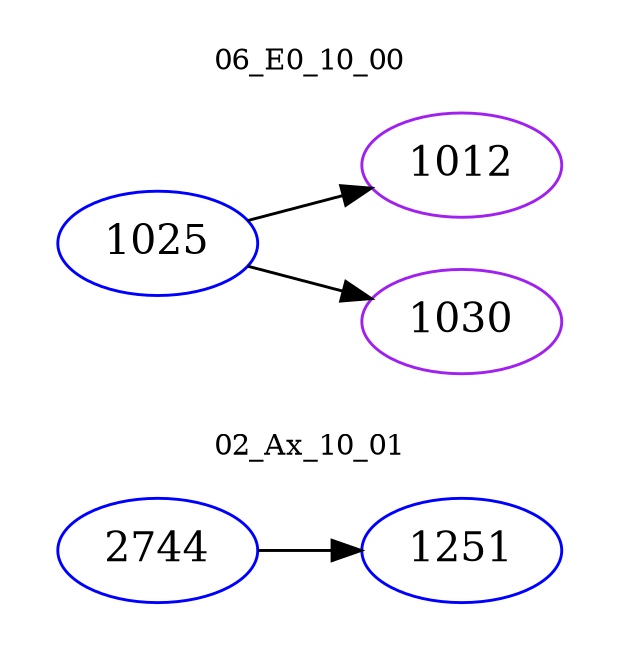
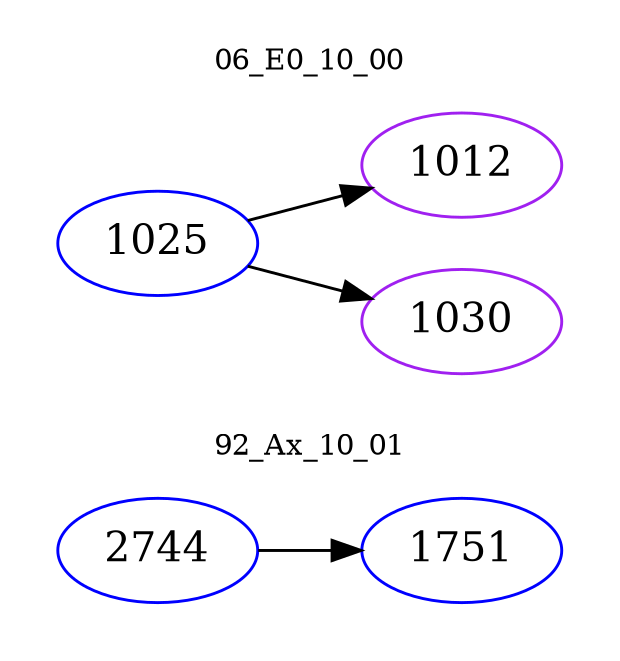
  digraph {
    rankdir=LR
    node [color=blue]
    edge [color=black]
    n1 [label=2744]
-   n2 [label=1251]
+   n2 [label=1751]
    n3 [label=1025]
    n4 [color=purple label=1030]
    n5 [color=purple label=1012]
    subgraph cluster_1 {
      color=white
      fontsize=10
-     label="02_Ax_10_01"
+     label="92_Ax_10_01"
      n1
      n2
    }
    subgraph cluster_2 {
      color=white
      fontsize=10
      label="06_E0_10_00"
      n3
      n4
      n5
    }
    n1 -> n2
    n3 -> n4
    n3 -> n5
  }
